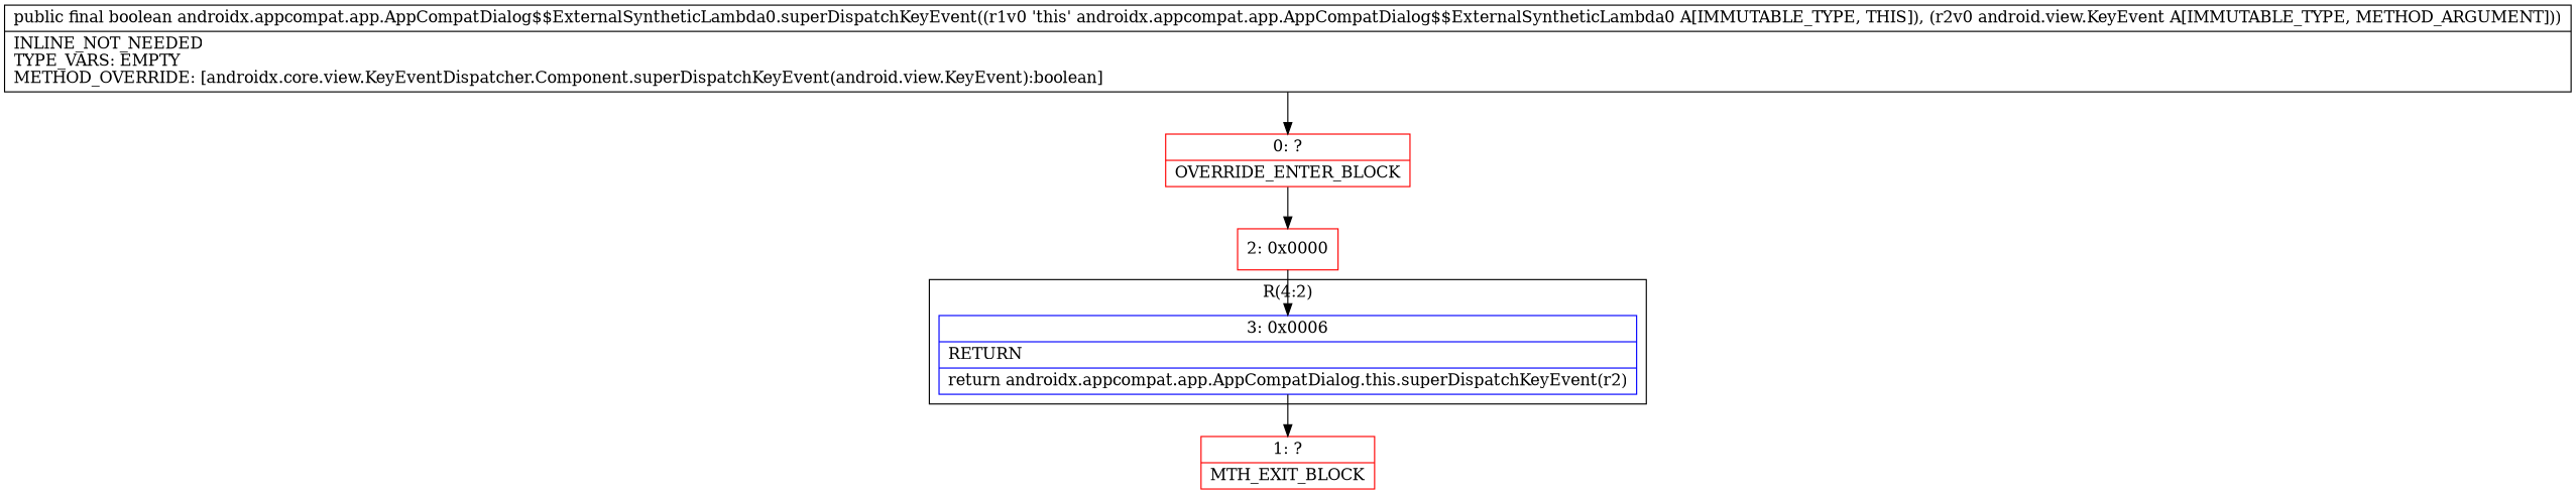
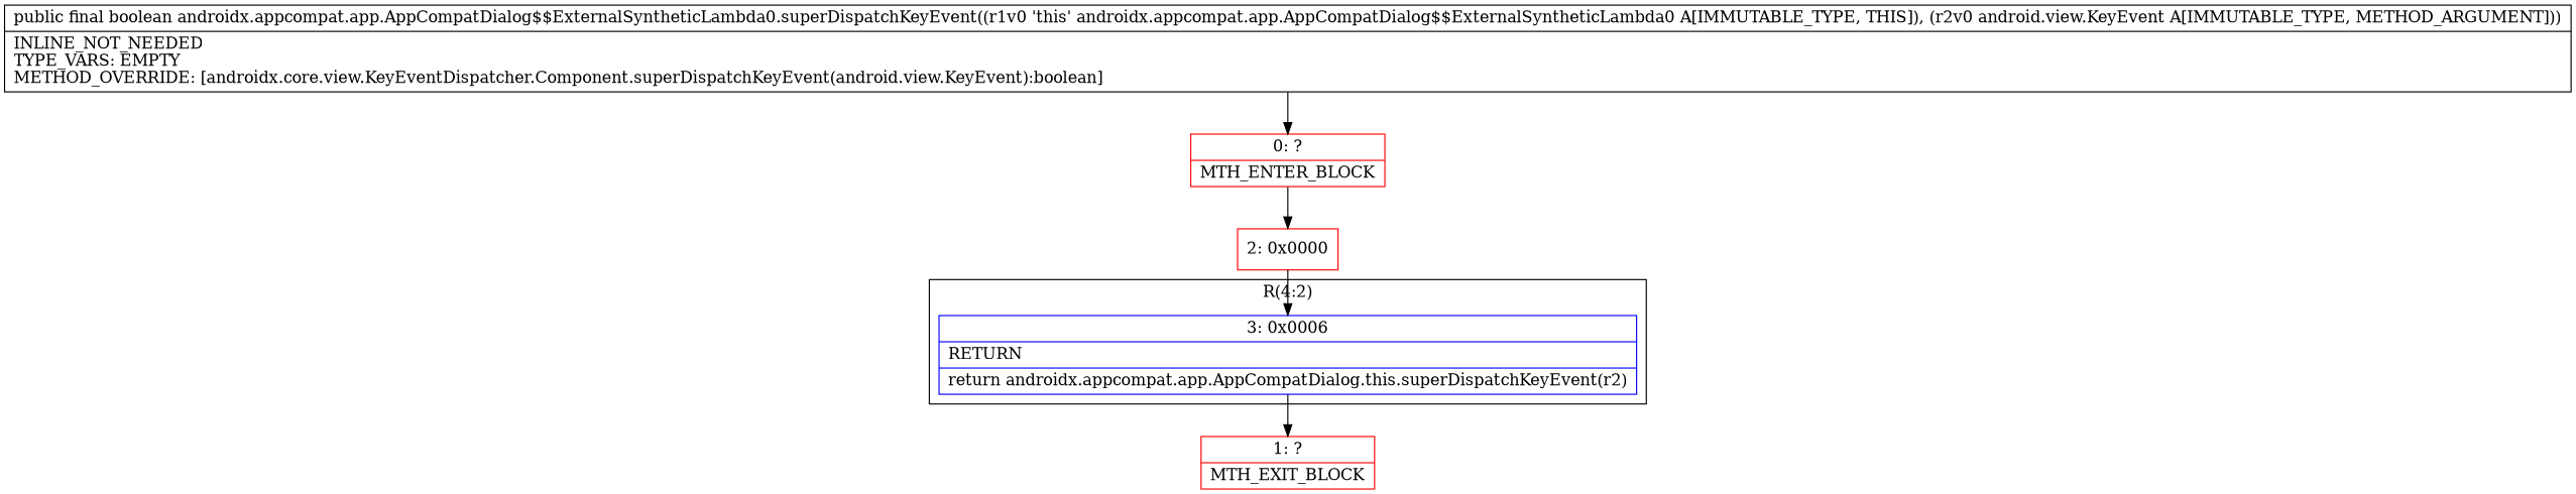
  digraph {
    node [color=red shape=record]
    n1 [color=blue label="{3\:\ 0x0006|RETURN\l|return androidx.appcompat.app.AppCompatDialog.this.superDispatchKeyEvent(r2)\l}"]
    n2 [label="{1\:\ ?|MTH_EXIT_BLOCK\l}"]
-   n3 [label="{0\:\ ?|OVERRIDE_ENTER_BLOCK\l}"]
+   n3 [label="{0\:\ ?|MTH_ENTER_BLOCK\l}"]
    n4 [label="{2\:\ 0x0000}"]
    n5 [label="{public final boolean androidx.appcompat.app.AppCompatDialog$$ExternalSyntheticLambda0.superDispatchKeyEvent((r1v0 'this' androidx.appcompat.app.AppCompatDialog$$ExternalSyntheticLambda0 A[IMMUTABLE_TYPE, THIS]), (r2v0 android.view.KeyEvent A[IMMUTABLE_TYPE, METHOD_ARGUMENT]))  | INLINE_NOT_NEEDED\lTYPE_VARS: EMPTY\lMETHOD_OVERRIDE: [androidx.core.view.KeyEventDispatcher.Component.superDispatchKeyEvent(android.view.KeyEvent):boolean]\l}" color=""]
    subgraph cluster_1 {
      label="R(4:2)"
      n1
    }
    n1 -> n2
    n3 -> n4
    n4 -> n1
    n5 -> n3
  }
